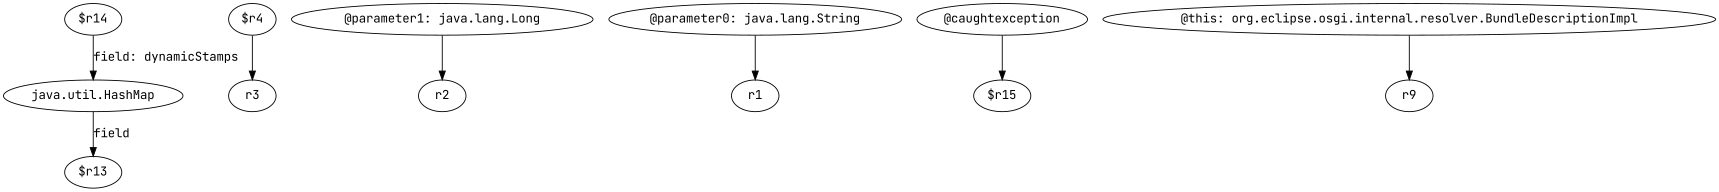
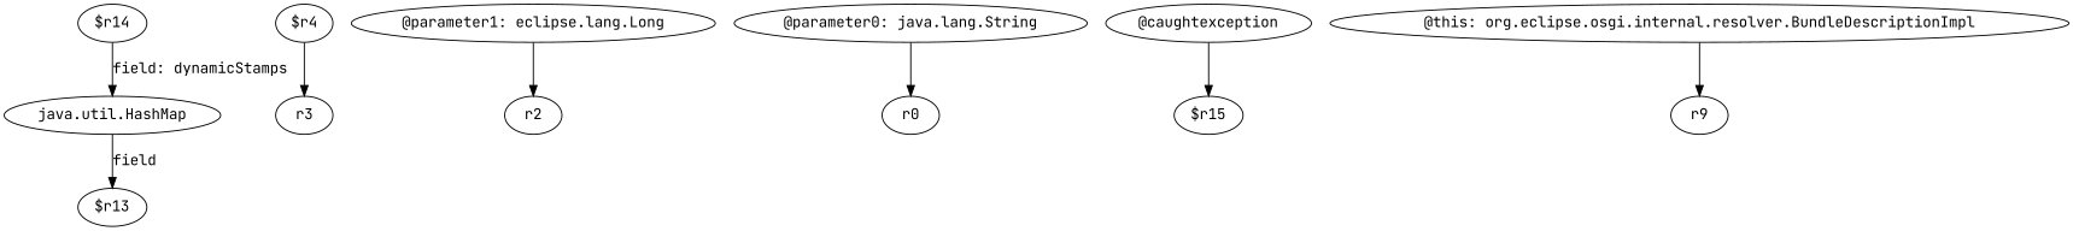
  digraph {
    fontname="JetBrains Mono"
    node [fontname="JetBrains Mono"]
    edge [fontname="JetBrains Mono"]
    n1 [label="$r14"]
    n2 [label="java.util.HashMap"]
    n3 [label="$r13"]
    n4 [label="$r4"]
    n5 [label=r3]
-   n6 [label="@parameter1: java.lang.Long"]
+   n6 [label="@parameter1: eclipse.lang.Long"]
    n7 [label=r2]
    n8 [label="@parameter0: java.lang.String"]
-   n9 [label=r1]
+   n9 [label=r0]
    n10 [label="@caughtexception"]
    n11 [label="$r15"]
    n12 [label="@this: org.eclipse.osgi.internal.resolver.BundleDescriptionImpl"]
    n13 [label=r9]
    n1 -> n2 [label="field: dynamicStamps"]
    n2 -> n3 [label=field]
    n4 -> n5
    n6 -> n7
    n8 -> n9
    n10 -> n11
    n12 -> n13
  }
